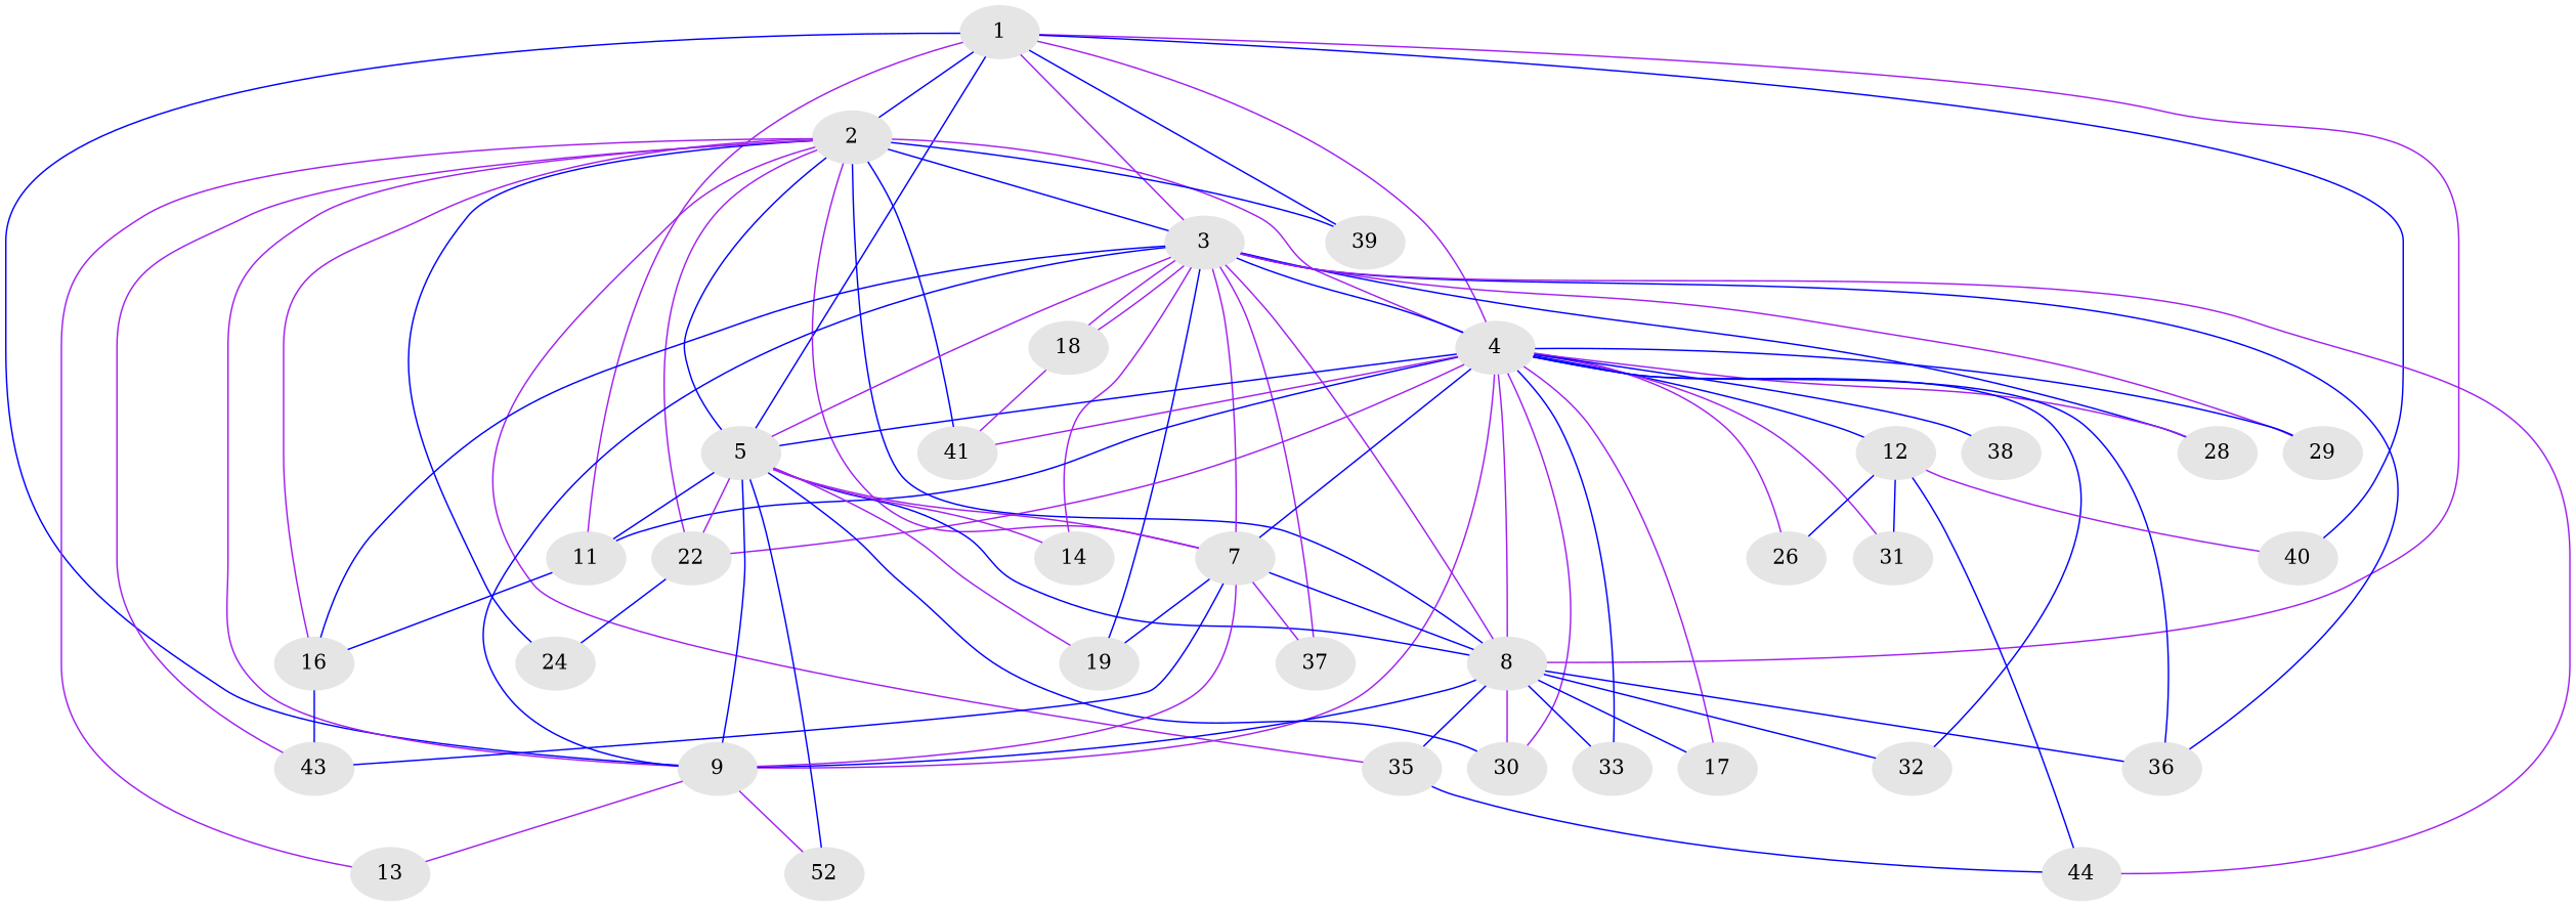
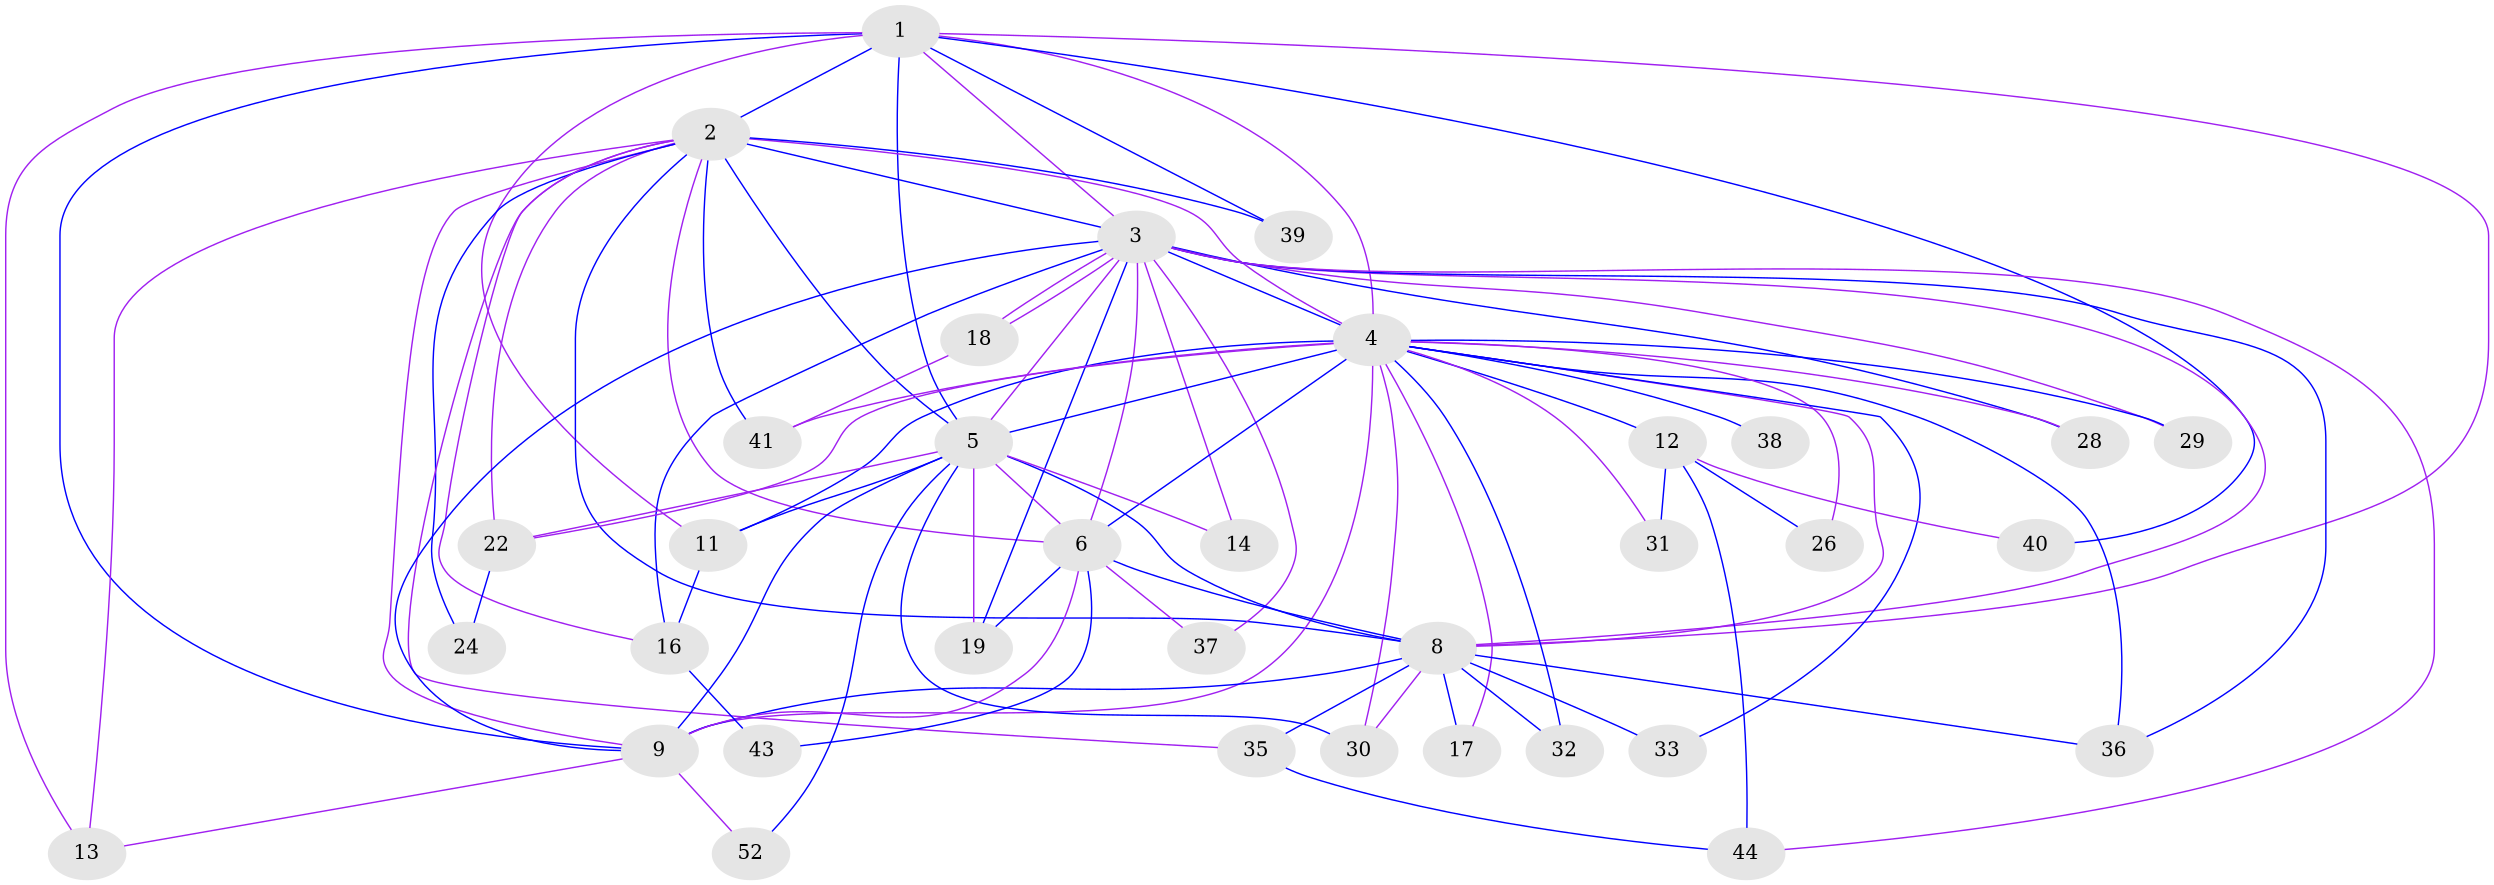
  graph {
    node [color=gray90 style=filled]
    edge [color=blue]
    1 [super="+21"]
    2 [super="+10"]
    3 [super="+51"]
    4 [super="+7"]
    5 [super="+25"]
    8 [super="+42"]
    9 [super="+15"]
    13 [super="+23"]
    39
    40
    11
-   6 [super="+34" label=7]
+   6 [super="+34"]
    16 [super="+20"]
    22 [super="+27"]
    24
    35
    41 [super="+50"]
    43 [super="+46"]
    14
    18
    19
    28
    29
    36 [super="+47"]
    37
    44
    12 [super="+45"]
    17
    26
    30
    31
    32
    33 [super="+49"]
    38
    52
    1 -- 2 [weight=3]
    1 -- 3 [color=purple]
    1 -- 4 [color=purple weight=2]
    1 -- 5
    1 -- 8 [color=purple]
    1 -- 9
+   1 -- 13 [color=purple]
    1 -- 39
    1 -- 40
    1 -- 11 [color=purple]
    2 -- 3 [weight=2]
    2 -- 4 [color=purple weight=4]
    2 -- 5 [weight=2]
    2 -- 8 [weight=2]
    2 -- 9 [color=purple weight=2]
    2 -- 13 [color=purple]
    2 -- 39
    2 -- 6 [color=purple weight=2]
    2 -- 16 [color=purple]
    2 -- 22 [color=purple]
    2 -- 24
    2 -- 35 [color=purple]
    2 -- 41
-   2 -- 43 [color=purple]
    3 -- 4 [weight=3]
    3 -- 5 [color=purple]
    3 -- 8 [color=purple]
    3 -- 9
    3 -- 6 [color=purple weight=2]
    3 -- 16
    3 -- 14 [color=purple]
    3 -- 18 [color=purple]
    3 -- 18 [color=purple]
    3 -- 19
    3 -- 28
    3 -- 29 [color=purple]
    3 -- 36
    3 -- 37 [color=purple]
    3 -- 44 [color=purple]
    4 -- 5 [weight=2]
    4 -- 8 [color=purple weight=2]
    4 -- 9 [color=purple weight=2]
    4 -- 11
    4 -- 6 [weight=2]
    4 -- 22 [color=purple]
    4 -- 41 [color=purple]
    4 -- 28 [color=purple]
    4 -- 29
    4 -- 36
    4 -- 12 [weight=2]
    4 -- 17 [color=purple]
    4 -- 26 [color=purple]
    4 -- 30 [color=purple]
    4 -- 31 [color=purple]
    4 -- 32
    4 -- 33 [weight=2]
    4 -- 38
    5 -- 8
    5 -- 9
    5 -- 11
    5 -- 6 [color=purple]
    5 -- 22 [color=purple]
    5 -- 14 [color=purple]
    5 -- 19 [color=purple]
    5 -- 30
    5 -- 52
    8 -- 9 [weight=2]
    8 -- 35
    8 -- 36
    8 -- 17
    8 -- 30 [color=purple]
    8 -- 32
    8 -- 33
    9 -- 13 [color=purple]
    9 -- 52 [color=purple]
    11 -- 16
    6 -- 8
    6 -- 9 [color=purple]
    6 -- 43
    6 -- 19
    6 -- 37 [color=purple]
    16 -- 43
    22 -- 24
    35 -- 44
    18 -- 41 [color=purple]
    12 -- 40 [color=purple]
    12 -- 44
    12 -- 26
    12 -- 31
  }
